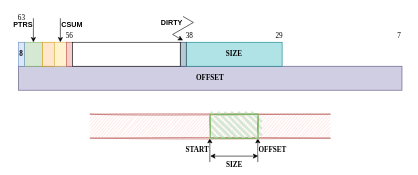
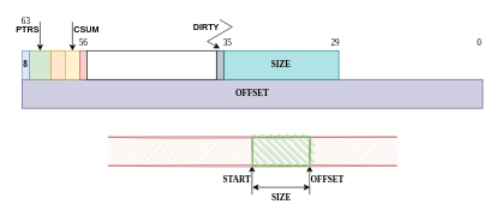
  <mxCell id="0" />
  <mxCell id="1" parent="0" />
  <mxCell id="2" value="START" style="endArrow=classic;html=1;rounded=0;entryX=0;entryY=1;entryDx=0;entryDy=0;align=right;sketch=0;fontFamily=Verdana;fontStyle=1;fontSize=12;" parent="1" edge="1"><mxGeometry width="50" height="50" relative="1" as="geometry"><mxPoint x="349.43" y="270" as="sourcePoint" /><mxPoint x="349.43" y="230" as="targetPoint" /></mxGeometry></mxCell>
  <mxCell id="3" value="&lt;div style=&quot;font-size: 12px;&quot;&gt;OFFSET&lt;/div&gt;" style="endArrow=classic;html=1;rounded=0;entryX=1;entryY=1;entryDx=0;entryDy=0;align=left;sketch=0;fontFamily=Verdana;fontStyle=1;fontSize=12;" parent="1" edge="1"><mxGeometry width="50" height="50" relative="1" as="geometry"><mxPoint x="429.43" y="270" as="sourcePoint" /><mxPoint x="429.43" y="230" as="targetPoint" /></mxGeometry></mxCell>
  <mxCell id="4" value="SIZE" style="endArrow=classic;startArrow=classic;html=1;rounded=0;labelBackgroundColor=#ffffff;elbow=vertical;align=center;sketch=0;fontFamily=Verdana;verticalAlign=top;fontStyle=1;fontSize=12;labelPosition=center;verticalLabelPosition=bottom;" parent="1" edge="1"><mxGeometry width="50" height="50" relative="1" as="geometry"><mxPoint x="430" y="260" as="sourcePoint" /><mxPoint x="350" y="260" as="targetPoint" /></mxGeometry></mxCell>
  <mxCell id="5" value="OFFSET" style="rounded=0;whiteSpace=wrap;html=1;sketch=0;fillColor=#d0cee2;strokeColor=#56517e;fontFamily=Verdana;fontStyle=1;fontSize=12;" parent="1" vertex="1"><mxGeometry x="30" y="110" width="640" height="40" as="geometry" /></mxCell>
  <mxCell id="6" value="" style="shape=partialRectangle;whiteSpace=wrap;html=1;left=0;right=0;fillColor=#f8cecc;rounded=0;sketch=1;fontFamily=Verdana;strokeColor=#b85450;fontStyle=1" parent="1" vertex="1"><mxGeometry x="150" y="190" width="400" height="40" as="geometry" /></mxCell>
  <mxCell id="7" value="" style="rounded=0;whiteSpace=wrap;html=1;sketch=0;fillColor=#d5e8d4;strokeColor=#82b366;fontFamily=Verdana;fontStyle=1;fontSize=12;" parent="1" vertex="1"><mxGeometry x="40" y="70" width="30" height="40" as="geometry" /></mxCell>
- <mxCell id="8" value="7" style="text;html=1;resizable=0;autosize=1;align=center;verticalAlign=middle;points=[];fillColor=none;strokeColor=none;rounded=0;sketch=1;fontFamily=Verdana;" parent="1" vertex="1"><mxGeometry x="655" y="50" width="20" height="20" as="geometry" /></mxCell>
+ <mxCell id="8" value="0" style="text;html=1;resizable=0;autosize=1;align=center;verticalAlign=middle;points=[];fillColor=none;strokeColor=none;rounded=0;sketch=1;fontFamily=Verdana;" parent="1" vertex="1"><mxGeometry x="655" y="50" width="20" height="20" as="geometry" /></mxCell>
  <mxCell id="9" value="63" style="text;html=1;resizable=0;autosize=1;align=center;verticalAlign=middle;points=[];fillColor=none;strokeColor=none;rounded=0;sketch=1;fontFamily=Verdana;" parent="1" vertex="1"><mxGeometry x="20" y="20" width="30" height="20" as="geometry" /></mxCell>
  <mxCell id="10" value="29" style="text;html=1;resizable=0;autosize=1;align=center;verticalAlign=middle;points=[];fillColor=none;strokeColor=none;rounded=0;sketch=1;fontFamily=Verdana;" parent="1" vertex="1"><mxGeometry x="450" y="50" width="30" height="20" as="geometry" /></mxCell>
  <mxCell id="11" value="" style="rounded=0;whiteSpace=wrap;html=1;strokeWidth=2;fillWeight=4;hachureGap=8;hachureAngle=45;fillColor=#d5e8d4;sketch=1;gradientDirection=south;strokeColor=#82b366;fontFamily=Verdana;fontStyle=1" parent="1" vertex="1"><mxGeometry x="350" y="190" width="80" height="40" as="geometry" /></mxCell>
  <mxCell id="12" value="SIZE" style="rounded=0;whiteSpace=wrap;html=1;sketch=0;fillColor=#b0e3e6;strokeColor=#0e8088;fontFamily=Verdana;fontStyle=1;fontSize=12;" vertex="1" parent="1"><mxGeometry x="310" y="70" width="160" height="40" as="geometry" /></mxCell>
  <mxCell id="13" value="" style="rounded=0;whiteSpace=wrap;html=1;sketch=0;fillColor=#ffe6cc;strokeColor=#d79b00;fontFamily=Verdana;fontStyle=1;fontSize=12;" vertex="1" parent="1"><mxGeometry x="70" y="70" width="20" height="40" as="geometry" /></mxCell>
  <mxCell id="14" value="" style="rounded=0;whiteSpace=wrap;html=1;sketch=0;fillColor=#fff2cc;strokeColor=#d6b656;fontFamily=Verdana;fontStyle=1;fontSize=12;" vertex="1" parent="1"><mxGeometry x="90" y="70" width="20" height="40" as="geometry" /></mxCell>
  <mxCell id="15" value="" style="rounded=0;whiteSpace=wrap;html=1;sketch=0;fillColor=#f8cecc;strokeColor=#b85450;fontFamily=Verdana;fontStyle=1;fontSize=12;" vertex="1" parent="1"><mxGeometry x="110" y="70" width="10" height="40" as="geometry" /></mxCell>
  <mxCell id="16" value="" style="rounded=0;whiteSpace=wrap;html=1;sketch=0;fillColor=#bac8d3;strokeColor=#23445d;fontFamily=Verdana;fontStyle=1;fontSize=12;" vertex="1" parent="1"><mxGeometry x="300" y="70" width="10" height="40" as="geometry" /></mxCell>
  <mxCell id="17" value="" style="rounded=0;whiteSpace=wrap;html=1;sketch=0;fontFamily=Verdana;fontStyle=1;fontSize=12;" vertex="1" parent="1"><mxGeometry x="120" y="70" width="180" height="40" as="geometry" /></mxCell>
- <mxCell id="18" value="38" style="text;html=1;resizable=0;autosize=1;align=center;verticalAlign=middle;points=[];fillColor=none;strokeColor=none;rounded=0;sketch=1;fontFamily=Verdana;" vertex="1" parent="1"><mxGeometry x="300" y="50" width="30" height="20" as="geometry" /></mxCell>
+ <mxCell id="18" value="35" style="text;html=1;resizable=0;autosize=1;align=center;verticalAlign=middle;points=[];fillColor=none;strokeColor=none;rounded=0;sketch=1;fontFamily=Verdana;" vertex="1" parent="1"><mxGeometry x="300" y="50" width="30" height="20" as="geometry" /></mxCell>
  <mxCell id="19" value="56" style="text;html=1;resizable=0;autosize=1;align=center;verticalAlign=middle;points=[];fillColor=none;strokeColor=none;rounded=0;sketch=1;fontFamily=Verdana;" vertex="1" parent="1"><mxGeometry x="100" y="50" width="30" height="20" as="geometry" /></mxCell>
  <mxCell id="20" value="8" style="rounded=0;whiteSpace=wrap;html=1;sketch=0;fillColor=#dae8fc;strokeColor=#6c8ebf;fontFamily=Verdana;fontStyle=1;fontSize=12;" vertex="1" parent="1"><mxGeometry x="30" y="70" width="10" height="40" as="geometry" /></mxCell>
  <mxCell id="21" value="PTRS" style="endArrow=classic;html=1;rounded=0;fontSize=12;entryX=0.5;entryY=0;entryDx=0;entryDy=0;verticalAlign=bottom;labelPosition=left;verticalLabelPosition=top;align=right;fontStyle=1" edge="1" parent="1" target="7"><mxGeometry width="50" height="50" relative="1" as="geometry"><mxPoint x="55" y="30" as="sourcePoint" /><mxPoint x="90" y="-20" as="targetPoint" /></mxGeometry></mxCell>
  <mxCell id="22" value="CSUM" style="endArrow=classic;html=1;rounded=0;fontSize=12;labelPosition=right;verticalLabelPosition=top;align=left;verticalAlign=bottom;fontStyle=1" edge="1" parent="1"><mxGeometry width="50" height="50" relative="1" as="geometry"><mxPoint x="100" y="30" as="sourcePoint" /><mxPoint x="100" y="70" as="targetPoint" /></mxGeometry></mxCell>
  <mxCell id="23" value="DIRTY" style="endArrow=classic;html=1;rounded=0;fontSize=12;labelPosition=left;verticalLabelPosition=top;align=right;verticalAlign=bottom;fontStyle=1;edgeStyle=isometricEdgeStyle;elbow=vertical;" edge="1" parent="1"><mxGeometry width="50" height="50" relative="1" as="geometry"><mxPoint x="304.66" y="27" as="sourcePoint" /><mxPoint x="304.66" y="67" as="targetPoint" /></mxGeometry></mxCell>
